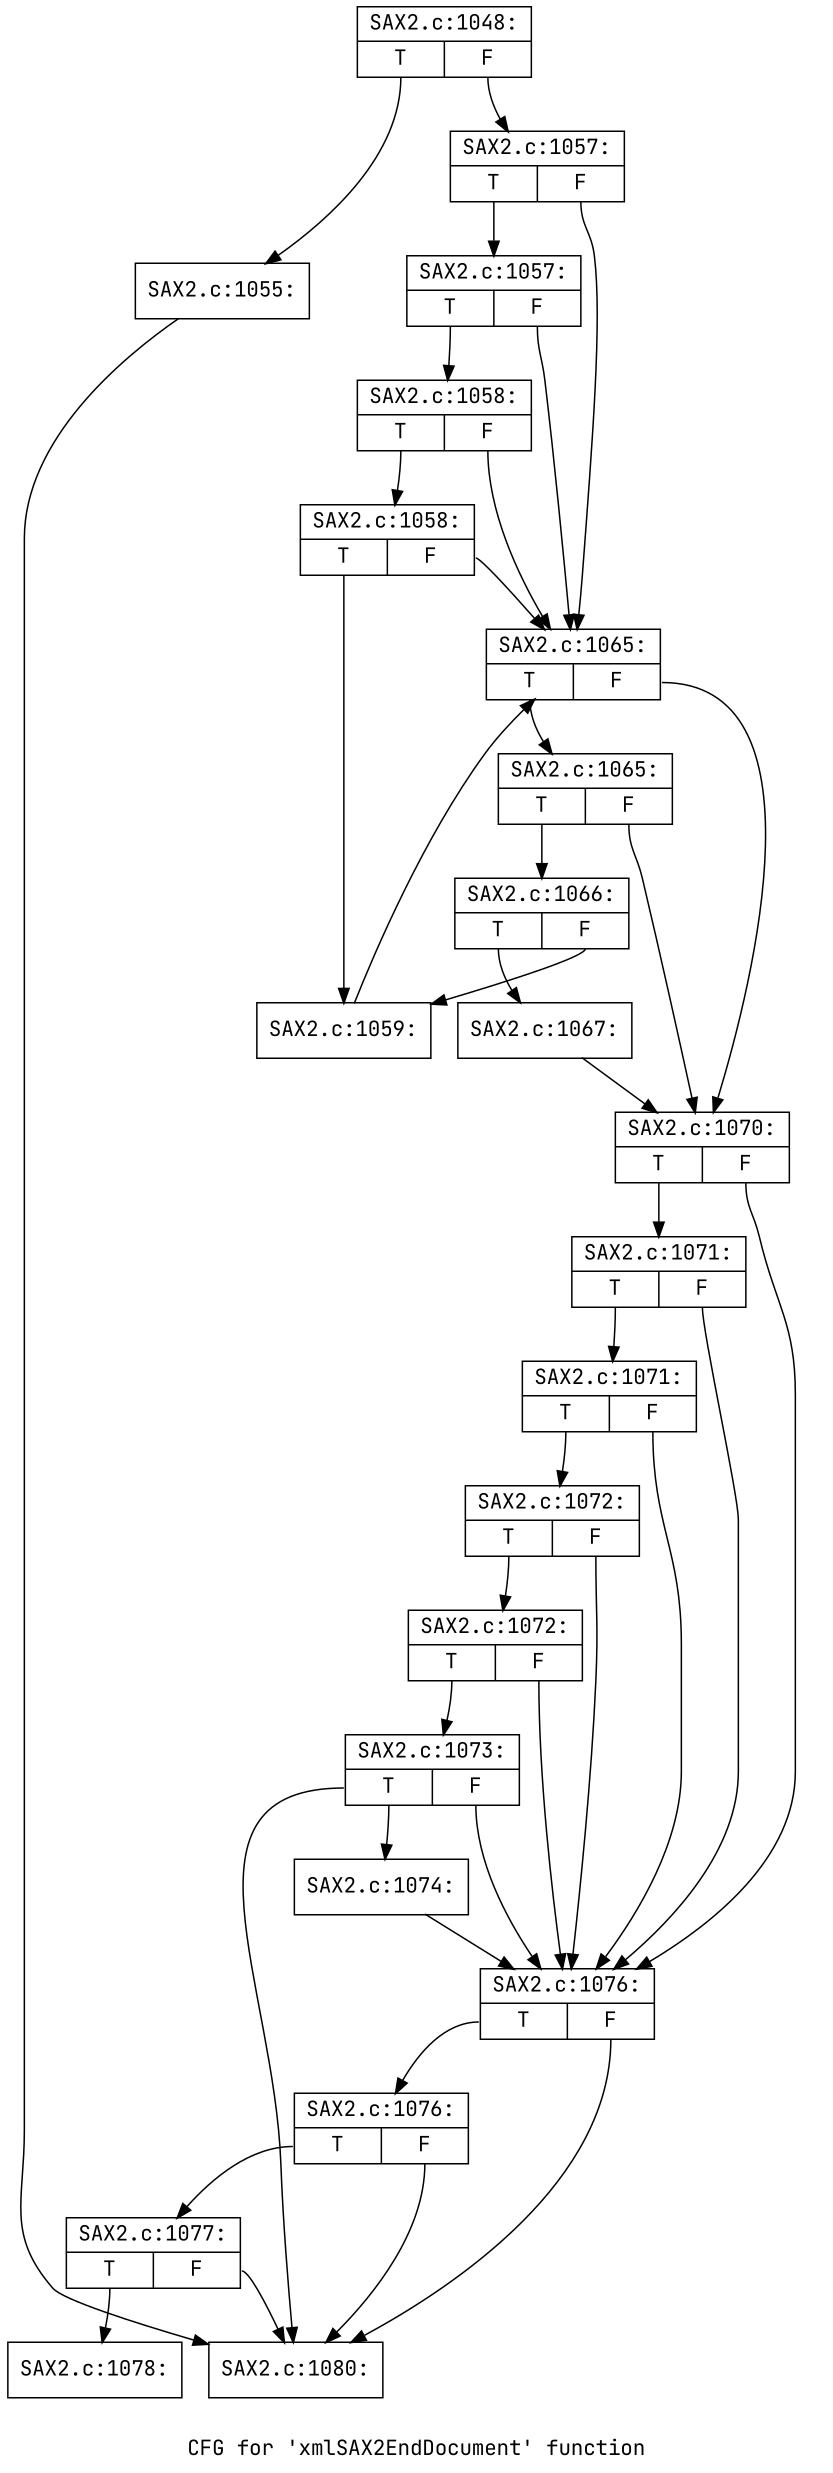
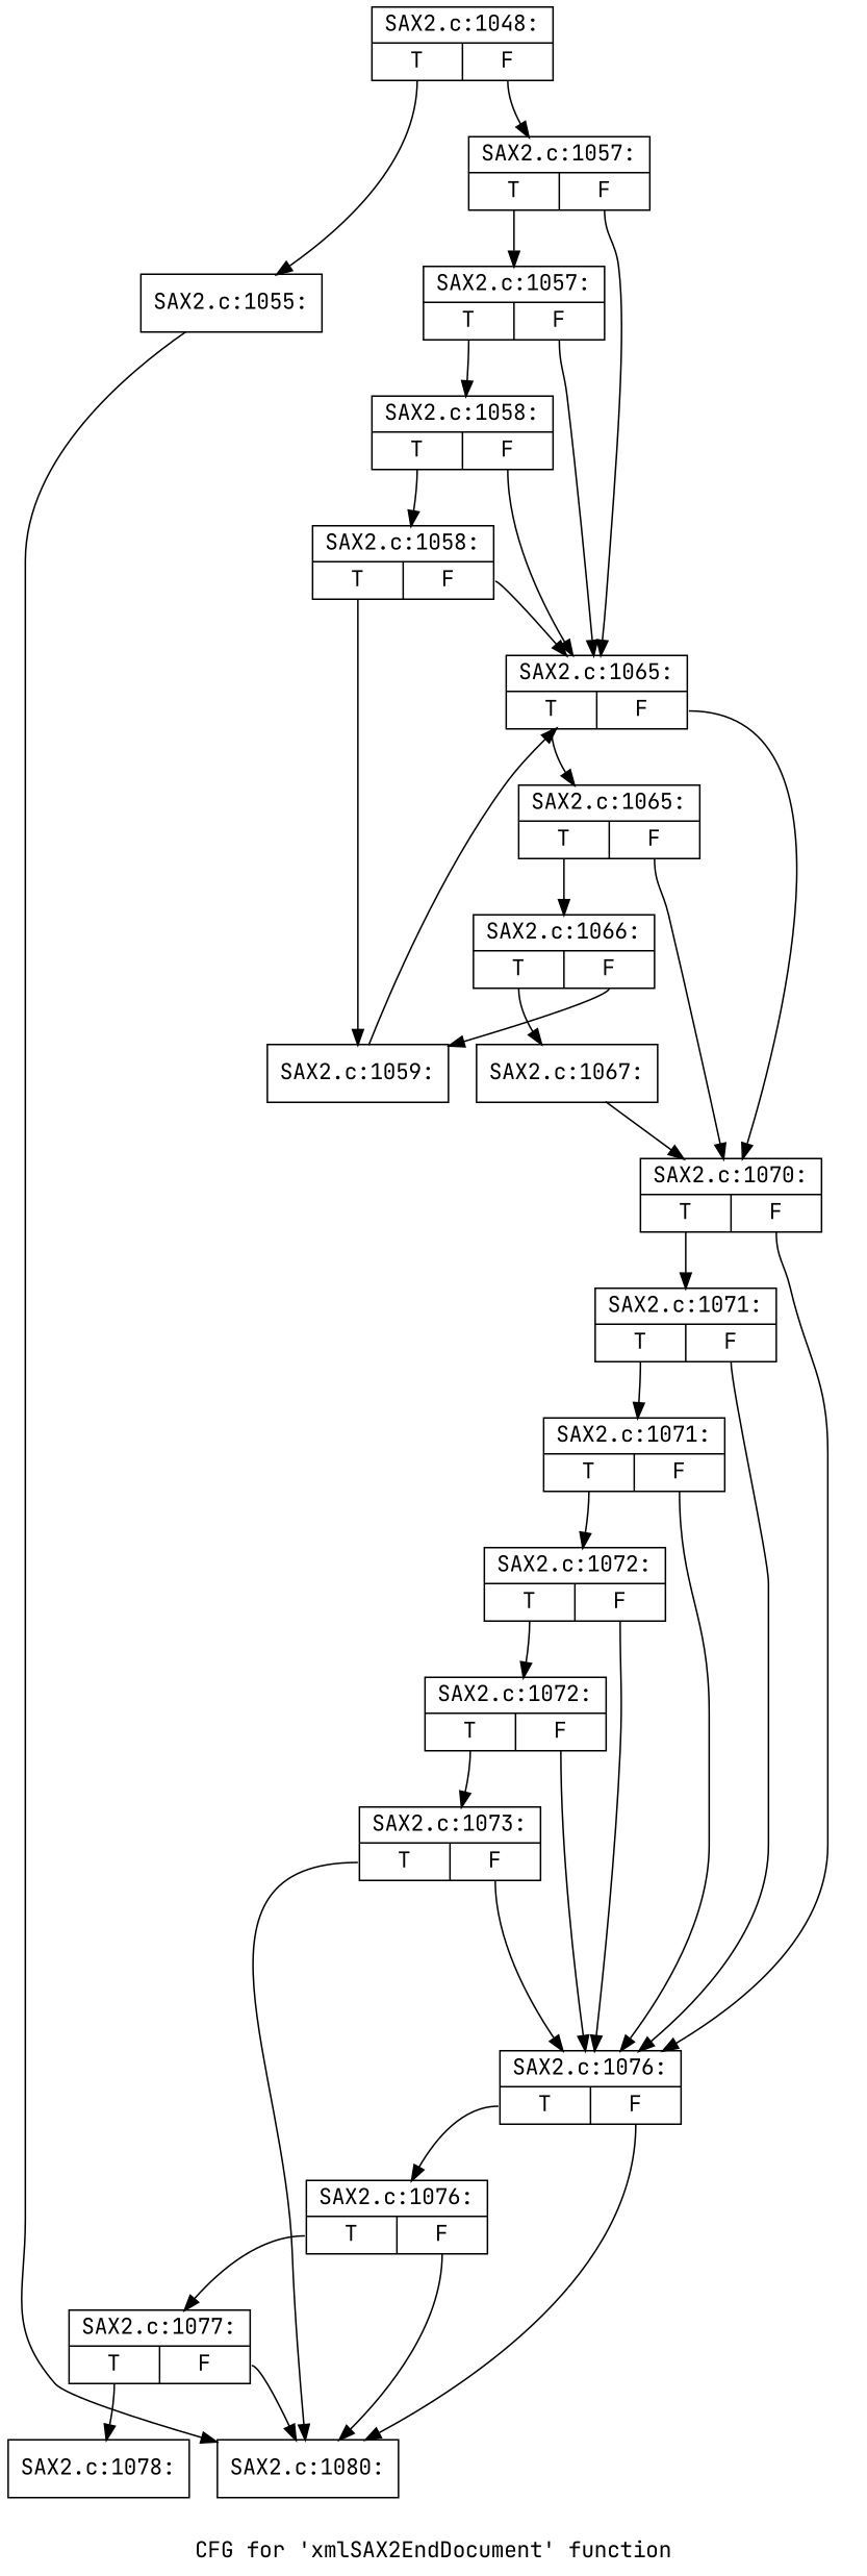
  digraph {
    fontname="JetBrains Mono"
    label="CFG for 'xmlSAX2EndDocument' function"
    node [fontname="JetBrains Mono" shape=record]
    edge [fontname="JetBrains Mono" tailport=s0]
    n1 [label="{SAX2.c:1048:|{<s0>T|<s1>F}}"]
    n2 [label="{SAX2.c:1055:}"]
    n3 [label="{SAX2.c:1057:|{<s0>T|<s1>F}}"]
    n4 [label="{SAX2.c:1080:}"]
    n5 [label="{SAX2.c:1057:|{<s0>T|<s1>F}}"]
    n6 [label="{SAX2.c:1065:|{<s0>T|<s1>F}}"]
    n7 [label="{SAX2.c:1058:|{<s0>T|<s1>F}}"]
    n8 [label="{SAX2.c:1065:|{<s0>T|<s1>F}}"]
    n9 [label="{SAX2.c:1070:|{<s0>T|<s1>F}}"]
    n10 [label="{SAX2.c:1058:|{<s0>T|<s1>F}}"]
    n11 [label="{SAX2.c:1066:|{<s0>T|<s1>F}}"]
    n12 [label="{SAX2.c:1071:|{<s0>T|<s1>F}}"]
    n13 [label="{SAX2.c:1076:|{<s0>T|<s1>F}}"]
    n14 [label="{SAX2.c:1059:}"]
    n15 [label="{SAX2.c:1067:}"]
    n16 [label="{SAX2.c:1071:|{<s0>T|<s1>F}}"]
    n17 [label="{SAX2.c:1076:|{<s0>T|<s1>F}}"]
    n18 [label="{SAX2.c:1072:|{<s0>T|<s1>F}}"]
    n19 [label="{SAX2.c:1077:|{<s0>T|<s1>F}}"]
    n20 [label="{SAX2.c:1072:|{<s0>T|<s1>F}}"]
    n21 [label="{SAX2.c:1073:|{<s0>T|<s1>F}}"]
-   n22 [label="{SAX2.c:1074:}"]
    n23 [label="{SAX2.c:1078:}"]
    n1 -> n2
    n1 -> n3 [tailport=s1]
    n2 -> n4
    n3 -> n5
    n3 -> n6 [tailport=s1]
    n5 -> n6 [tailport=s1]
    n5 -> n7
    n6 -> n8
    n6 -> n9 [tailport=s1]
    n7 -> n6 [tailport=s1]
    n7 -> n10
    n8 -> n9 [tailport=s1]
    n8 -> n11
    n9 -> n12
    n9 -> n13 [tailport=s1]
    n10 -> n6 [tailport=s1]
    n10 -> n14
    n11 -> n14 [tailport=s1]
    n11 -> n15
    n12 -> n13 [tailport=s1]
    n12 -> n16
    n13 -> n4 [tailport=s1]
    n13 -> n17
    n14 -> n6
    n15 -> n9
    n16 -> n13 [tailport=s1]
    n16 -> n18
    n17 -> n4 [tailport=s1]
    n17 -> n19
    n18 -> n13 [tailport=s1]
    n18 -> n20
    n19 -> n4 [tailport=s1]
    n19 -> n23
    n20 -> n13 [tailport=s1]
    n20 -> n21
    n21 -> n4
    n21 -> n13 [tailport=s1]
-   n21 -> n22
-   n22 -> n13
  }
